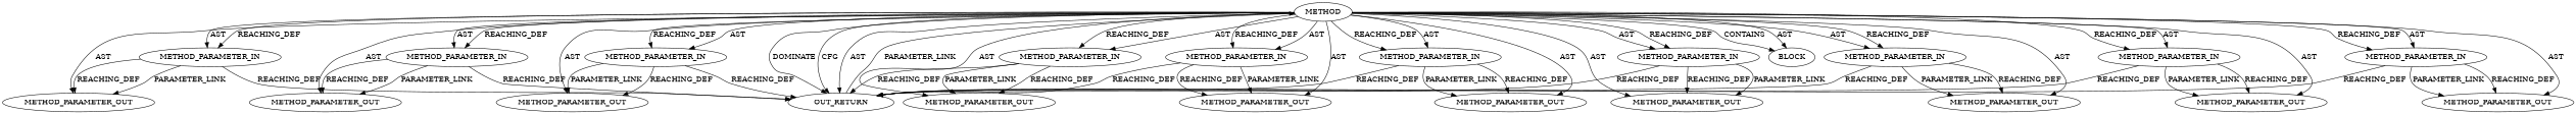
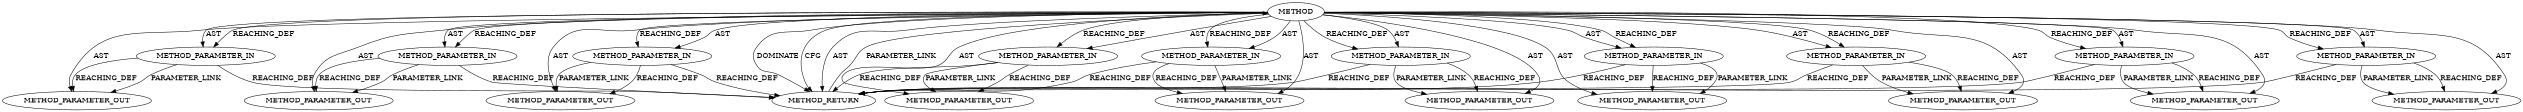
  digraph {
    node [CODE=p8 EVALUATION_STRATEGY=BY_VALUE IS_VARIADIC=false ORDER=2 TYPE_FULL_NAME=ANY]
    n1 [INDEX=8 NAME=p8 ORDER=8 label=METHOD_PARAMETER_OUT]
    n2 [CODE=p5 INDEX=5 NAME=p5 ORDER=5 label=METHOD_PARAMETER_IN]
    n3 [CODE=p5 INDEX=5 NAME=p5 ORDER=5 label=METHOD_PARAMETER_OUT]
-   n4 [CODE=RET label=OUT_RETURN IS_VARIADIC=""]
+   n4 [CODE=RET label=METHOD_RETURN IS_VARIADIC=""]
    n5 [AST_PARENT_FULL_NAME="<global>" AST_PARENT_TYPE=NAMESPACE_BLOCK CODE="<empty>" FILENAME="<empty>" FULL_NAME="*pkcs12_key_gen" IS_EXTERNAL=true NAME="*pkcs12_key_gen" ORDER=0 label=METHOD EVALUATION_STRATEGY="" IS_VARIADIC="" TYPE_FULL_NAME=""]
    n6 [CODE=p9 INDEX=9 NAME=p9 ORDER=9 label=METHOD_PARAMETER_IN]
    n7 [CODE=p9 INDEX=9 NAME=p9 ORDER=9 label=METHOD_PARAMETER_OUT]
    n8 [CODE=p10 INDEX=10 NAME=p10 ORDER=10 label=METHOD_PARAMETER_OUT]
    n9 [CODE=p1 INDEX=1 NAME=p1 ORDER=1 label=METHOD_PARAMETER_OUT]
    n10 [CODE=p4 INDEX=4 NAME=p4 ORDER=4 label=METHOD_PARAMETER_IN]
    n11 [CODE=p4 INDEX=4 NAME=p4 ORDER=4 label=METHOD_PARAMETER_OUT]
    n12 [CODE=p7 INDEX=7 NAME=p7 ORDER=7 label=METHOD_PARAMETER_IN]
    n13 [CODE=p6 INDEX=6 NAME=p6 ORDER=6 label=METHOD_PARAMETER_OUT]
    n14 [CODE=p10 INDEX=10 NAME=p10 ORDER=10 label=METHOD_PARAMETER_IN]
    n15 [INDEX=8 NAME=p8 ORDER=8 label=METHOD_PARAMETER_IN]
    n16 [CODE=p1 INDEX=1 NAME=p1 ORDER=1 label=METHOD_PARAMETER_IN]
-   n17 [ARGUMENT_INDEX=1 CODE="<empty>" ORDER=1 label=BLOCK EVALUATION_STRATEGY="" IS_VARIADIC=""]
    n18 [CODE=p2 INDEX=2 NAME=p2 label=METHOD_PARAMETER_IN]
    n19 [CODE=p3 INDEX=3 NAME=p3 ORDER=3 label=METHOD_PARAMETER_OUT]
    n20 [CODE=p6 INDEX=6 NAME=p6 ORDER=6 label=METHOD_PARAMETER_IN]
    n21 [CODE=p2 INDEX=2 NAME=p2 label=METHOD_PARAMETER_OUT]
    n22 [CODE=p3 INDEX=3 NAME=p3 ORDER=3 label=METHOD_PARAMETER_IN]
    n23 [CODE=p7 INDEX=7 NAME=p7 ORDER=7 label=METHOD_PARAMETER_OUT]
    n2 -> n3 [label=PARAMETER_LINK]
    n2 -> n3 [VARIABLE=p5 label=REACHING_DEF]
    n2 -> n4 [VARIABLE=p5 label=REACHING_DEF]
    n4 -> n5 [label=PARAMETER_LINK]
    n5 -> n1 [label=AST]
    n5 -> n2 [label=REACHING_DEF]
    n5 -> n2 [label=AST]
    n5 -> n3 [label=AST]
    n5 -> n4 [label=CFG]
    n5 -> n4 [label=AST]
    n5 -> n4 [label=DOMINATE]
    n5 -> n6 [label=REACHING_DEF]
    n5 -> n6 [label=AST]
    n5 -> n7 [label=AST]
    n5 -> n8 [label=AST]
    n5 -> n9 [label=AST]
    n5 -> n10 [label=AST]
    n5 -> n10 [label=REACHING_DEF]
    n5 -> n11 [label=AST]
    n5 -> n12 [label=AST]
    n5 -> n12 [label=REACHING_DEF]
    n5 -> n13 [label=AST]
    n5 -> n14 [label=AST]
    n5 -> n14 [label=REACHING_DEF]
    n5 -> n15 [label=AST]
    n5 -> n15 [label=REACHING_DEF]
    n5 -> n16 [label=REACHING_DEF]
    n5 -> n16 [label=AST]
-   n5 -> n17 [label=AST]
-   n5 -> n17 [label=CONTAINS]
    n5 -> n18 [label=REACHING_DEF]
    n5 -> n18 [label=AST]
    n5 -> n19 [label=AST]
    n5 -> n20 [label=AST]
    n5 -> n20 [label=REACHING_DEF]
    n5 -> n21 [label=AST]
    n5 -> n22 [label=AST]
    n5 -> n22 [label=REACHING_DEF]
    n5 -> n23 [label=AST]
    n6 -> n4 [VARIABLE=p9 label=REACHING_DEF]
    n6 -> n7 [VARIABLE=p9 label=REACHING_DEF]
    n6 -> n7 [label=PARAMETER_LINK]
    n10 -> n4 [VARIABLE=p4 label=REACHING_DEF]
    n10 -> n11 [VARIABLE=p4 label=REACHING_DEF]
    n10 -> n11 [label=PARAMETER_LINK]
    n12 -> n4 [VARIABLE=p7 label=REACHING_DEF]
    n12 -> n23 [VARIABLE=p7 label=REACHING_DEF]
    n12 -> n23 [label=PARAMETER_LINK]
    n14 -> n4 [VARIABLE=p10 label=REACHING_DEF]
    n14 -> n8 [VARIABLE=p10 label=REACHING_DEF]
    n14 -> n8 [label=PARAMETER_LINK]
    n15 -> n1 [label=PARAMETER_LINK]
    n15 -> n1 [VARIABLE=p8 label=REACHING_DEF]
    n15 -> n4 [VARIABLE=p8 label=REACHING_DEF]
    n16 -> n4 [VARIABLE=p1 label=REACHING_DEF]
    n16 -> n9 [VARIABLE=p1 label=REACHING_DEF]
    n16 -> n9 [label=PARAMETER_LINK]
    n18 -> n4 [VARIABLE=p2 label=REACHING_DEF]
    n18 -> n21 [label=PARAMETER_LINK]
    n18 -> n21 [VARIABLE=p2 label=REACHING_DEF]
    n20 -> n4 [VARIABLE=p6 label=REACHING_DEF]
    n20 -> n13 [label=PARAMETER_LINK]
    n20 -> n13 [VARIABLE=p6 label=REACHING_DEF]
    n22 -> n4 [VARIABLE=p3 label=REACHING_DEF]
    n22 -> n19 [VARIABLE=p3 label=REACHING_DEF]
    n22 -> n19 [label=PARAMETER_LINK]
  }
